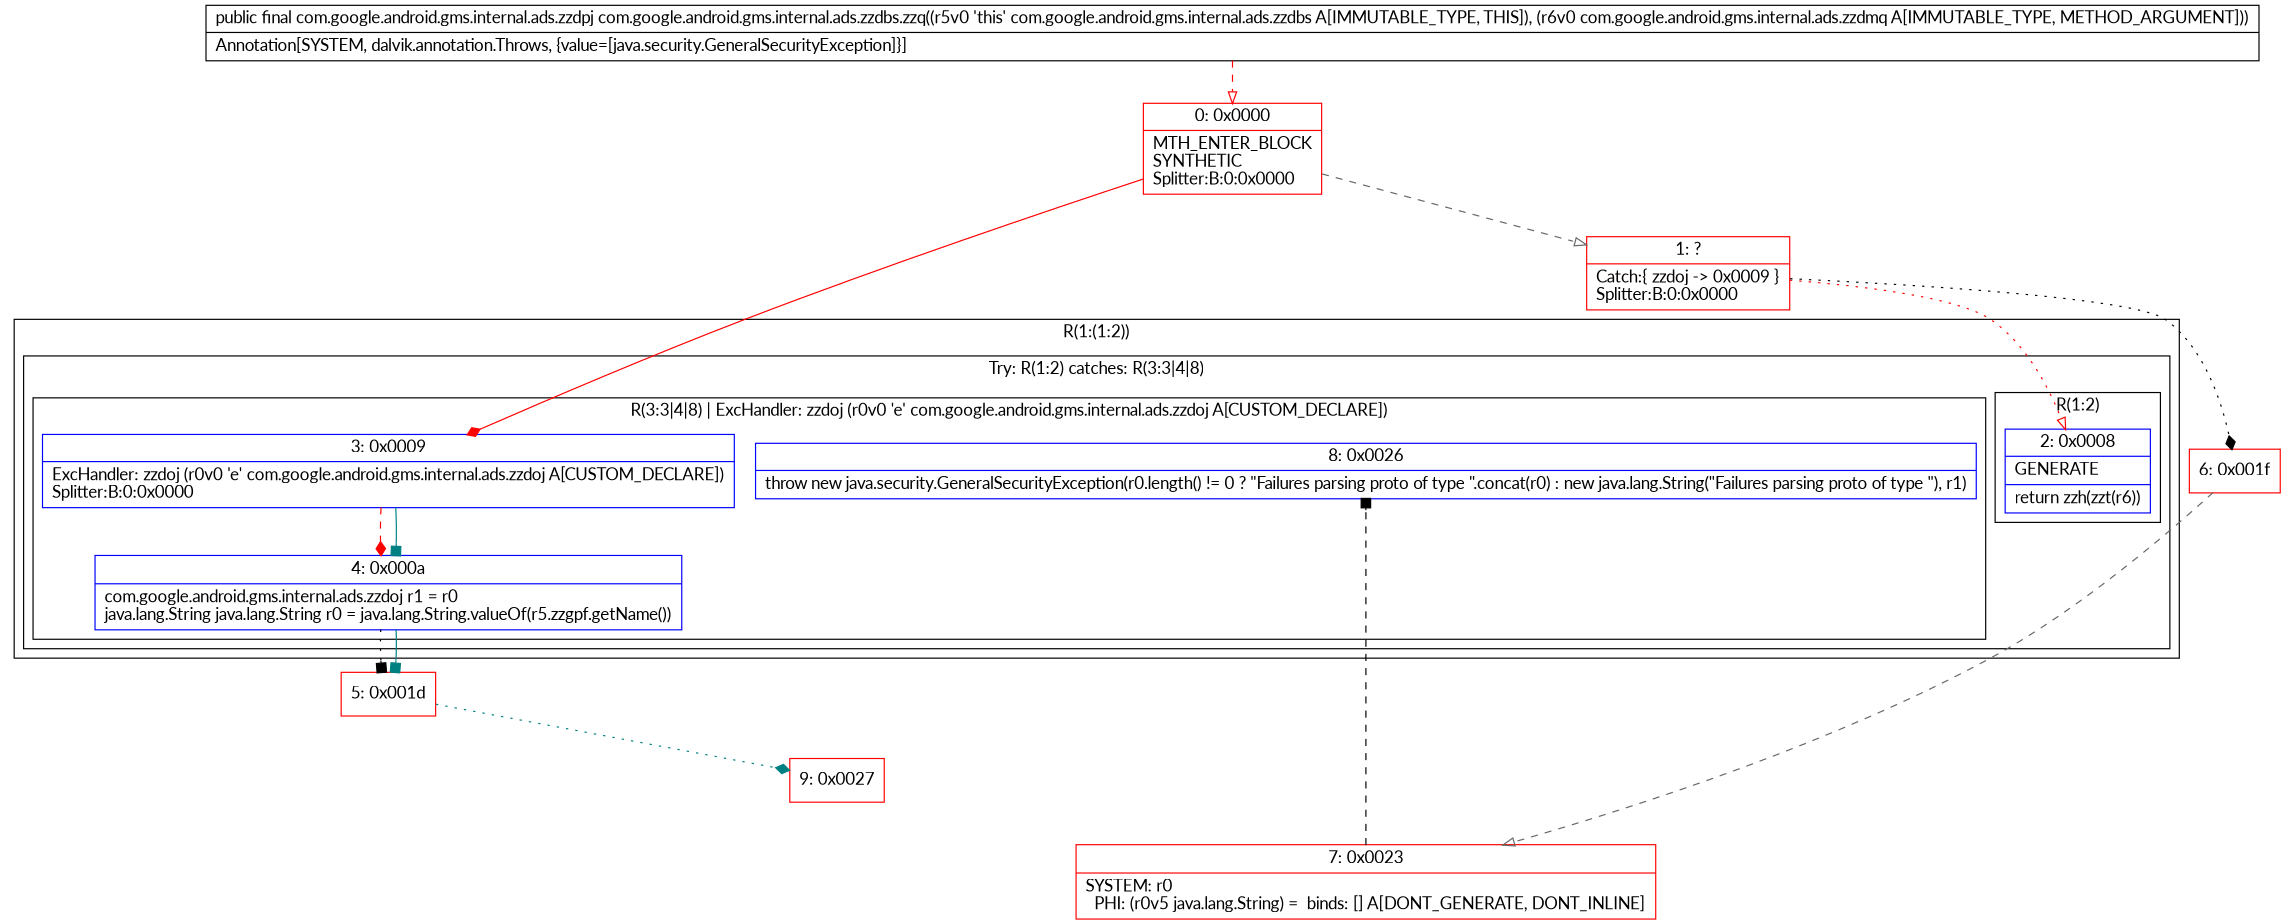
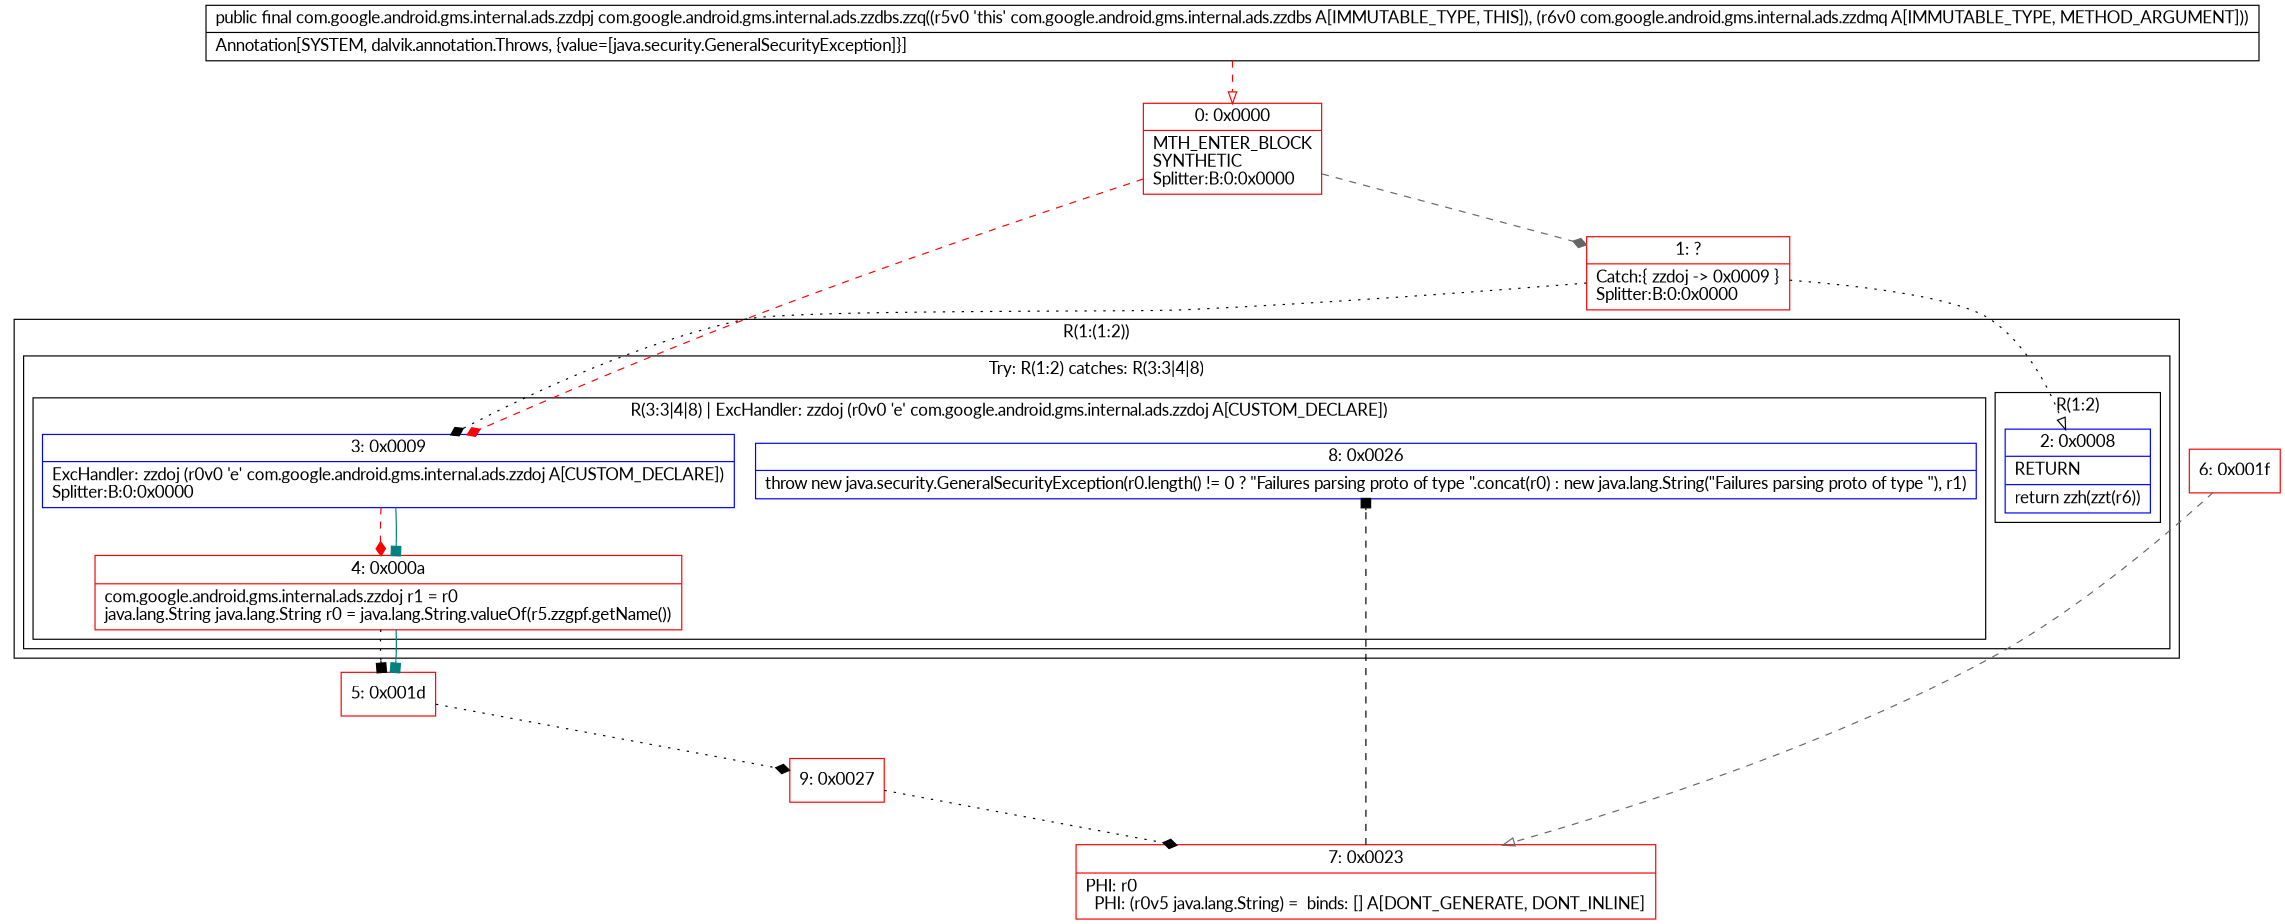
  digraph {
    fontname=Lato
    node [color=red fontname=Lato shape=record]
    edge [arrowhead=diamond color=red fontname=Lato style=dashed]
-   n1 [color=blue label="{2\:\ 0x0008|GENERATE\l|return zzh(zzt(r6))\l}"]
+   n1 [color=blue label="{2\:\ 0x0008|RETURN\l|return zzh(zzt(r6))\l}"]
    n2 [color=blue label="{3\:\ 0x0009|ExcHandler: zzdoj (r0v0 'e' com.google.android.gms.internal.ads.zzdoj A[CUSTOM_DECLARE])\lSplitter:B:0:0x0000\l}"]
-   n3 [color=blue label="{4\:\ 0x000a|com.google.android.gms.internal.ads.zzdoj r1 = r0\ljava.lang.String java.lang.String r0 = java.lang.String.valueOf(r5.zzgpf.getName())\l}"]
+   n3 [label="{4\:\ 0x000a|com.google.android.gms.internal.ads.zzdoj r1 = r0\ljava.lang.String java.lang.String r0 = java.lang.String.valueOf(r5.zzgpf.getName())\l}"]
    n4 [color=blue label="{8\:\ 0x0026|throw new java.security.GeneralSecurityException(r0.length() != 0 ? \"Failures parsing proto of type \".concat(r0) : new java.lang.String(\"Failures parsing proto of type \"), r1)\l}"]
    n5 [label="{5\:\ 0x001d}"]
    n6 [label="{9\:\ 0x0027}"]
    n7 [label="{0\:\ 0x0000|MTH_ENTER_BLOCK\lSYNTHETIC\lSplitter:B:0:0x0000\l}"]
    n8 [label="{1\:\ ?|Catch:\{ zzdoj \-\> 0x0009 \}\lSplitter:B:0:0x0000\l}"]
    n9 [label="{6\:\ 0x001f}"]
-   n10 [label="{7\:\ 0x0023|SYSTEM: r0 \l  PHI: (r0v5 java.lang.String) =  binds: [] A[DONT_GENERATE, DONT_INLINE]\l}"]
+   n10 [label="{7\:\ 0x0023|PHI: r0 \l  PHI: (r0v5 java.lang.String) =  binds: [] A[DONT_GENERATE, DONT_INLINE]\l}"]
    n11 [label="{public final com.google.android.gms.internal.ads.zzdpj com.google.android.gms.internal.ads.zzdbs.zzq((r5v0 'this' com.google.android.gms.internal.ads.zzdbs A[IMMUTABLE_TYPE, THIS]), (r6v0 com.google.android.gms.internal.ads.zzdmq A[IMMUTABLE_TYPE, METHOD_ARGUMENT]))  | Annotation[SYSTEM, dalvik.annotation.Throws, \{value=[java.security.GeneralSecurityException]\}]\l}" color=""]
    subgraph cluster_1 {
      label="R(1:(1:2))"
      subgraph cluster_2 {
        label="Try: R(1:2) catches: R(3:3|4|8)"
        subgraph cluster_3 {
          label="R(1:2)"
          n1
        }
        subgraph cluster_4 {
          label="R(3:3|4|8) | ExcHandler: zzdoj (r0v0 'e' com.google.android.gms.internal.ads.zzdoj A[CUSTOM_DECLARE])\l"
          n2
          n3
          n4
        }
      }
    }
    subgraph cluster_5 {
      label="R(3:3|4|8) | ExcHandler: zzdoj (r0v0 'e' com.google.android.gms.internal.ads.zzdoj A[CUSTOM_DECLARE])\l"
    }
    n2 -> n3
    n2 -> n3 [arrowhead=box color=teal style=solid]
    n3 -> n5 [arrowhead=box color=black style=dotted]
    n3 -> n5 [arrowhead=box color=teal style=solid]
-   n5 -> n6 [color=teal style=dotted]
-   n7 -> n2 [style=solid]
-   n7 -> n8 [arrowhead=onormal color=gray40]
-   n8 -> n1 [arrowhead=onormal style=dotted]
-   n8 -> n9 [color=black style=dotted]
+   n5 -> n6 [color=black style=dotted]
+   n6 -> n10 [color=black style=dotted]
+   n7 -> n2
+   n7 -> n8 [color=gray40]
+   n8 -> n1 [arrowhead=onormal color=black style=dotted]
+   n8 -> n2 [color=black style=dotted]
    n9 -> n10 [arrowhead=onormal color=gray40]
    n10 -> n4 [arrowhead=box color=black]
    n11 -> n7 [arrowhead=onormal]
  }
